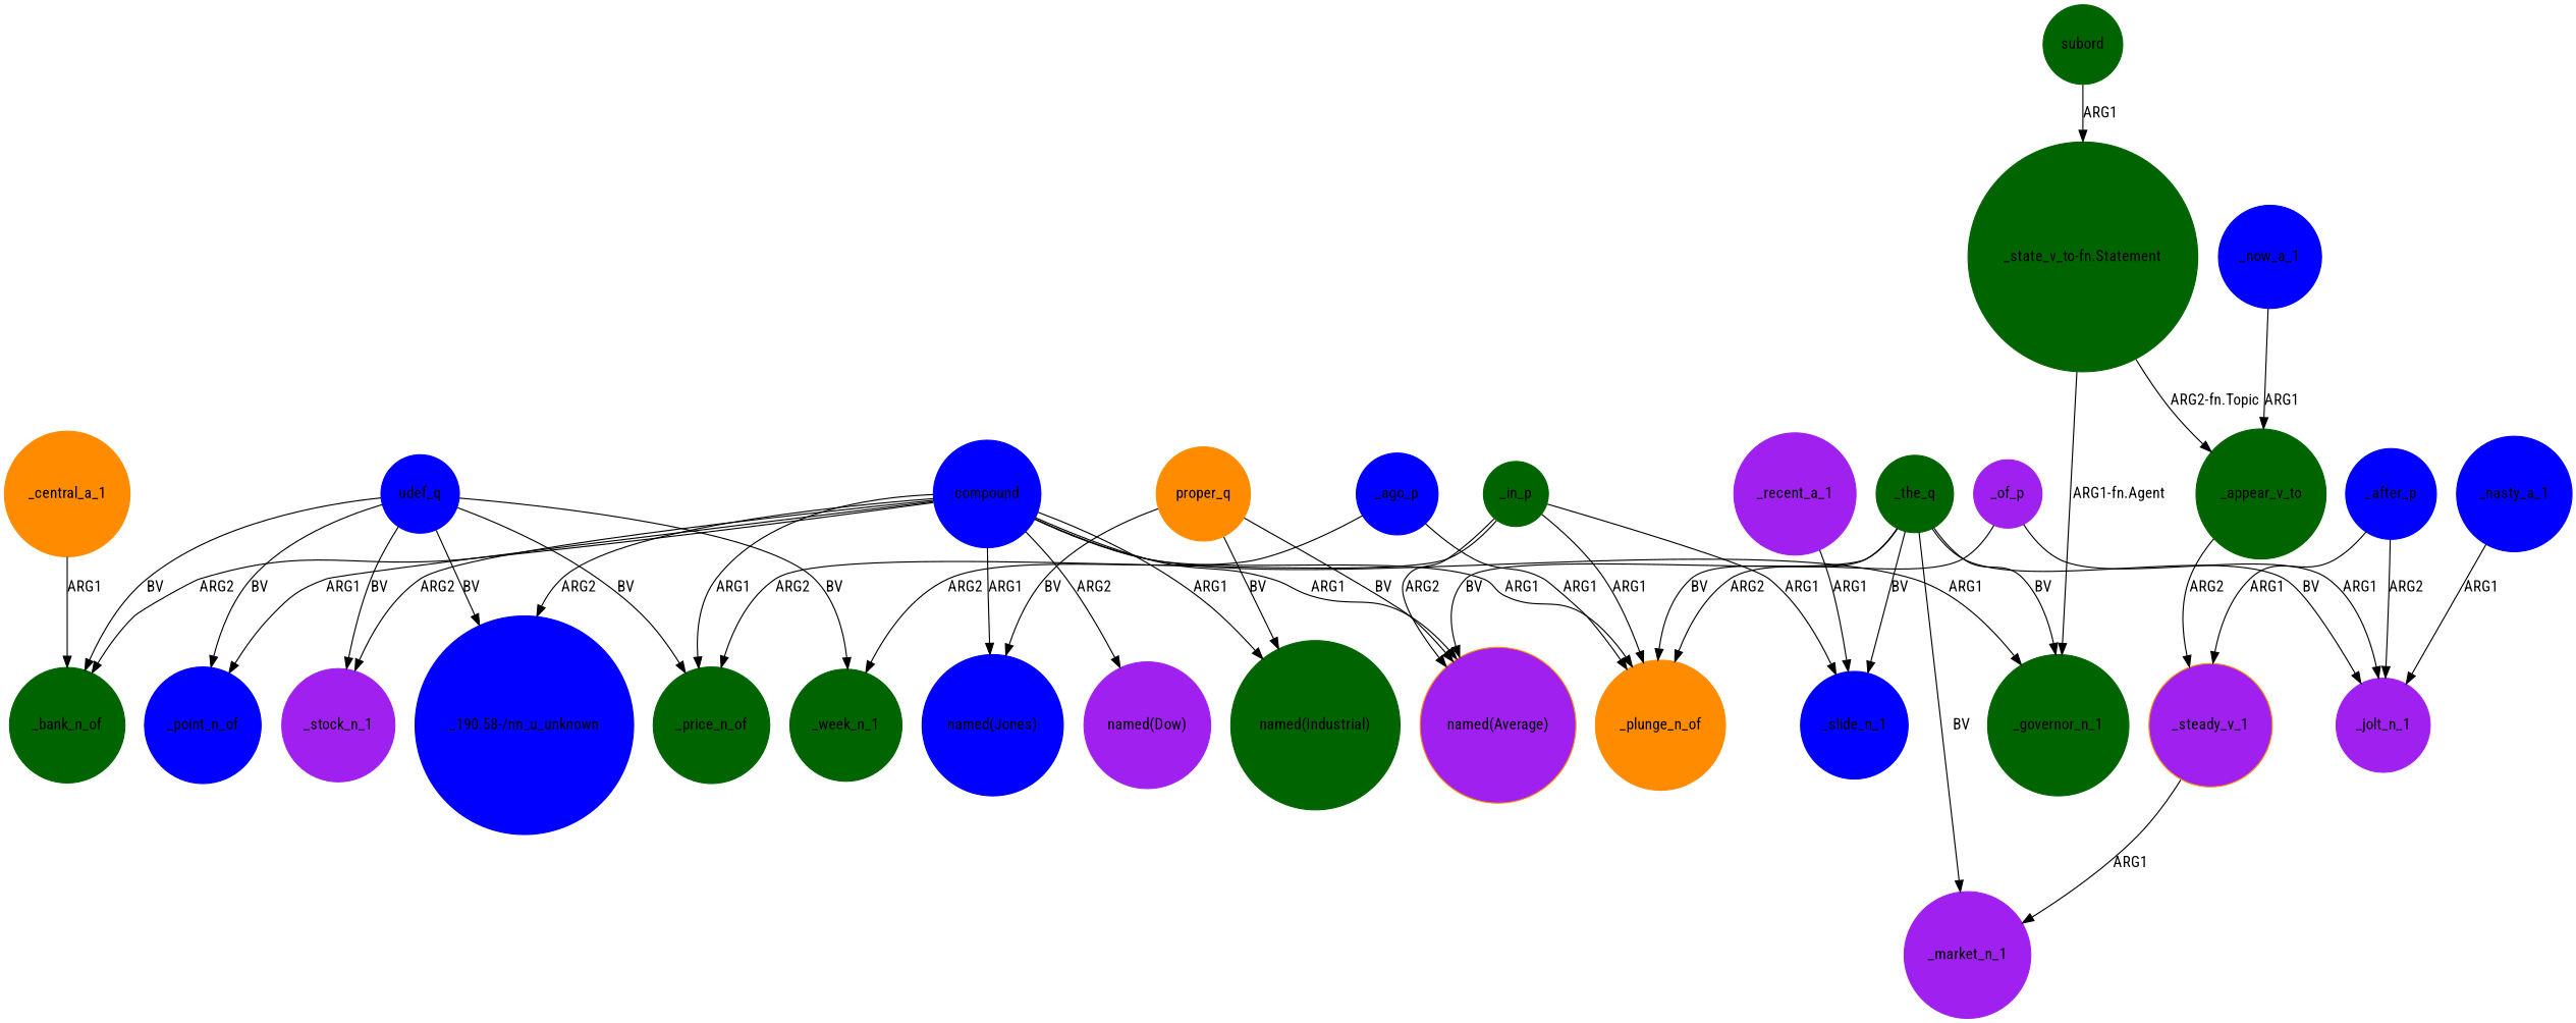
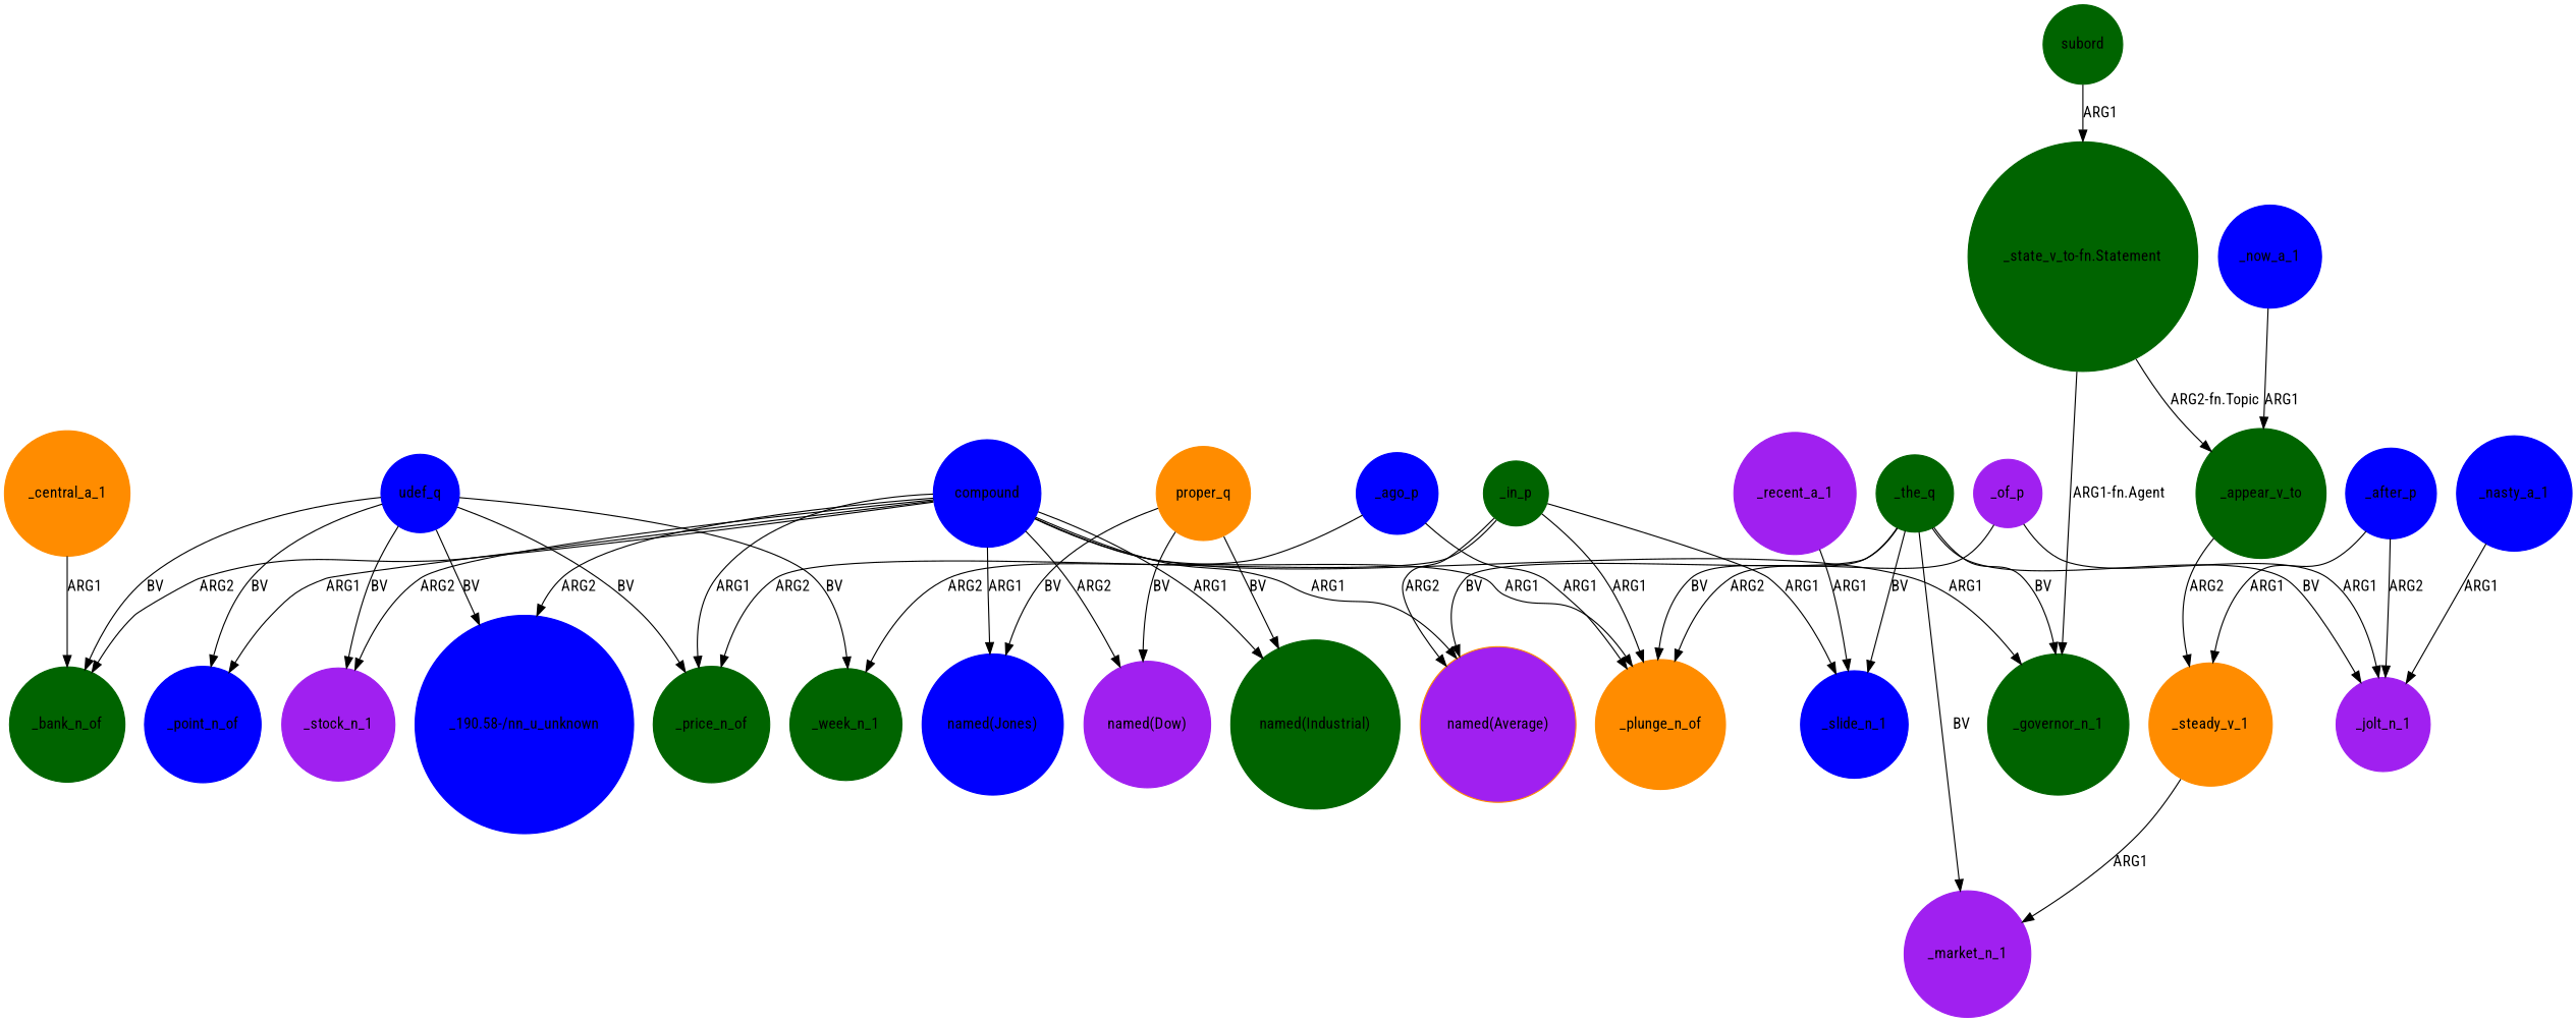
  digraph {
    fontname="Roboto Condensed"
    node [color=darkgreen fontname="Roboto Condensed" shape=circle style=filled]
    edge [fontname="Roboto Condensed"]
    "named(Industrial)"
    compound [color=blue]
    _bank_n_of
    _price_n_of
    "named(Dow)" [color=purple]
    _plunge_n_of [color=darkorange]
    _governor_n_1
    "named(Average)" [color=darkorange fillcolor=purple]
    "_190.58-/nn_u_unknown" [color=blue]
    _stock_n_1 [color=purple]
    _point_n_of [color=blue]
    "named(Jones)" [color=blue]
    udef_q [color=blue]
    _week_n_1
    _the_q
    _slide_n_1 [color=blue]
    _jolt_n_1 [color=purple]
    _market_n_1 [color=purple]
    subord
    "_state_v_to-fn.Statement"
    _appear_v_to
-   _steady_v_1 [color=darkorange fillcolor=purple]
+   _steady_v_1 [color=darkorange]
    _in_p
    _after_p [color=blue]
    proper_q [color=darkorange]
    _now_a_1 [color=blue]
    _nasty_a_1 [color=blue]
    _central_a_1 [color=darkorange]
    _of_p [color=purple]
    _ago_p [color=blue]
    _recent_a_1 [color=purple]
    compound -> "named(Industrial)" [label=ARG1]
    compound -> _bank_n_of [label=ARG2]
    compound -> _price_n_of [label=ARG1]
    compound -> "named(Dow)" [label=ARG2]
    compound -> _plunge_n_of [label=ARG1]
    compound -> _governor_n_1 [label=ARG1]
    compound -> "named(Average)" [label=ARG1]
    compound -> "_190.58-/nn_u_unknown" [label=ARG2]
    compound -> _stock_n_1 [label=ARG2]
    compound -> _point_n_of [label=ARG1]
    compound -> "named(Jones)" [label=ARG1]
    udef_q -> _bank_n_of [label=BV]
    udef_q -> _price_n_of [label=BV]
    udef_q -> "_190.58-/nn_u_unknown" [label=BV]
    udef_q -> _stock_n_1 [label=BV]
    udef_q -> _point_n_of [label=BV]
    udef_q -> _week_n_1 [label=BV]
    _the_q -> _plunge_n_of [label=BV]
    _the_q -> _governor_n_1 [label=BV]
    _the_q -> "named(Average)" [label=BV]
    _the_q -> _slide_n_1 [label=BV]
    _the_q -> _jolt_n_1 [label=BV]
    _the_q -> _market_n_1 [label=BV]
    subord -> "_state_v_to-fn.Statement" [label=ARG1]
    "_state_v_to-fn.Statement" -> _governor_n_1 [label="ARG1-fn.Agent"]
    "_state_v_to-fn.Statement" -> _appear_v_to [label="ARG2-fn.Topic"]
    _appear_v_to -> _steady_v_1 [label=ARG2]
    _steady_v_1 -> _market_n_1 [label=ARG1]
    _in_p -> _price_n_of [label=ARG2]
    _in_p -> _plunge_n_of [label=ARG1]
    _in_p -> "named(Average)" [label=ARG2]
    _in_p -> _slide_n_1 [label=ARG1]
    _after_p -> _jolt_n_1 [label=ARG2]
    _after_p -> _steady_v_1 [label=ARG1]
    proper_q -> "named(Industrial)" [label=BV]
-   proper_q -> "named(Average)" [label=BV]
+   proper_q -> "named(Dow)" [label=BV]
    proper_q -> "named(Jones)" [label=BV]
    _now_a_1 -> _appear_v_to [label=ARG1]
    _nasty_a_1 -> _jolt_n_1 [label=ARG1]
    _central_a_1 -> _bank_n_of [label=ARG1]
    _of_p -> _plunge_n_of [label=ARG2]
    _of_p -> _jolt_n_1 [label=ARG1]
    _ago_p -> _plunge_n_of [label=ARG1]
    _ago_p -> _week_n_1 [label=ARG2]
    _recent_a_1 -> _slide_n_1 [label=ARG1]
  }
